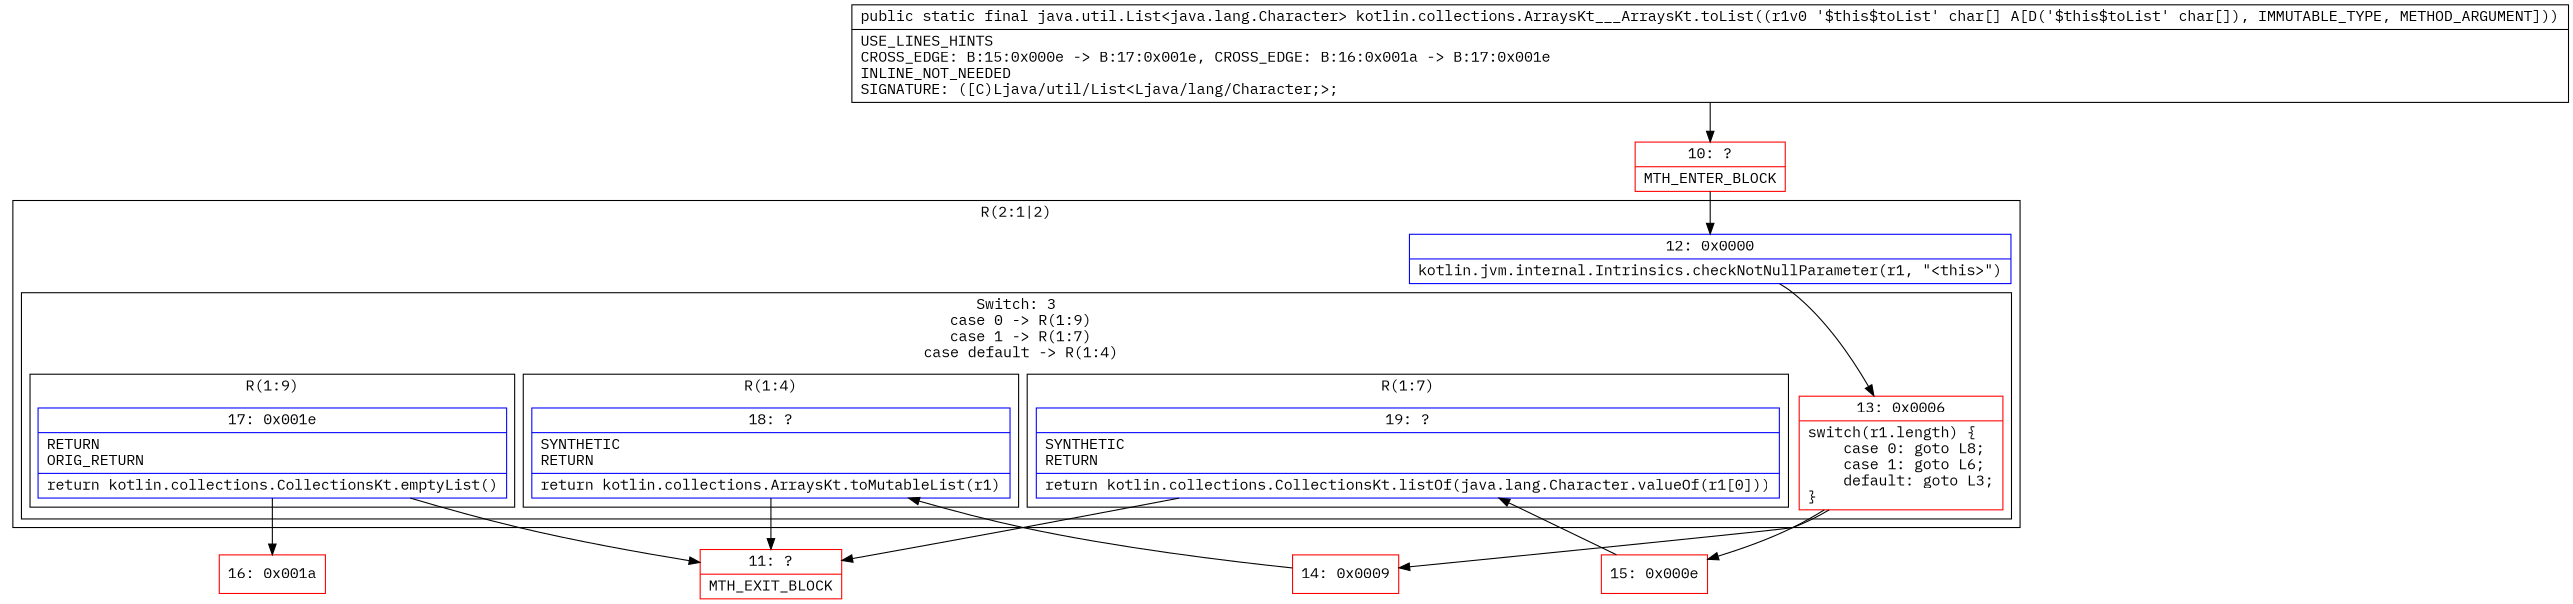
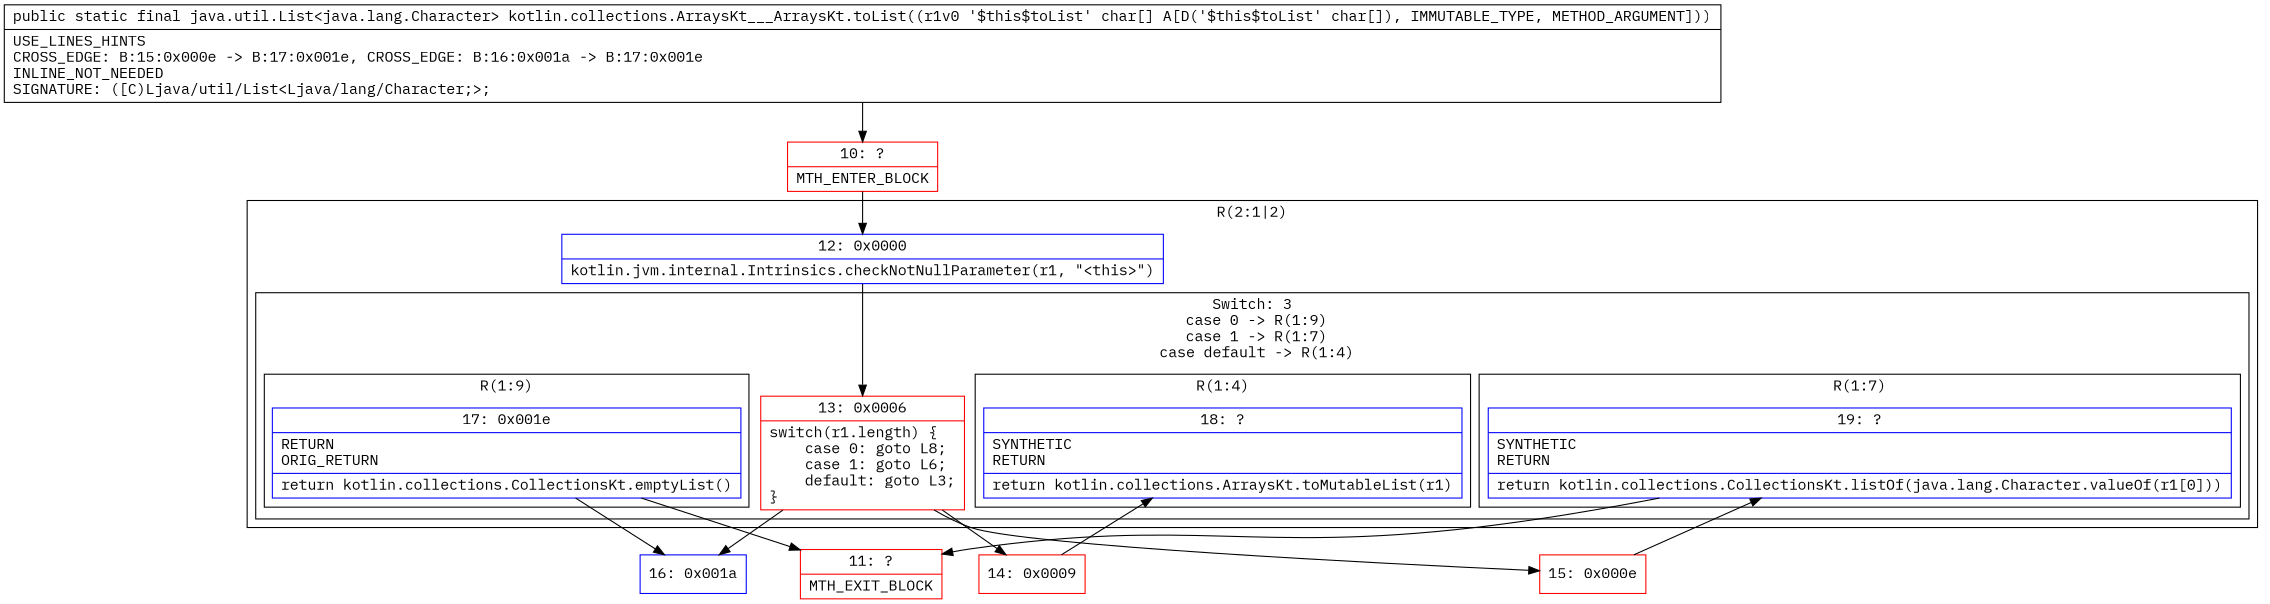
  digraph {
    fontname="IBM Plex Mono"
    node [color=red fontname="IBM Plex Mono" shape=record]
    edge [fontname="IBM Plex Mono"]
    n1 [color=blue label="{17\:\ 0x001e|RETURN\lORIG_RETURN\l|return kotlin.collections.CollectionsKt.emptyList()\l}"]
    n2 [color=blue label="{19\:\ ?|SYNTHETIC\lRETURN\l|return kotlin.collections.CollectionsKt.listOf(java.lang.Character.valueOf(r1[0]))\l}"]
    n3 [color=blue label="{18\:\ ?|SYNTHETIC\lRETURN\l|return kotlin.collections.ArraysKt.toMutableList(r1)\l}"]
    n4 [label="{13\:\ 0x0006|switch(r1.length) \{\l    case 0: goto L8;\l    case 1: goto L6;\l    default: goto L3;\l\}\l}"]
    n5 [color=blue label="{12\:\ 0x0000|kotlin.jvm.internal.Intrinsics.checkNotNullParameter(r1, \"\<this\>\")\l}"]
-   n6 [label="{16\:\ 0x001a}"]
+   n6 [color=blue label="{16\:\ 0x001a}"]
    n7 [label="{11\:\ ?|MTH_EXIT_BLOCK\l}"]
    n8 [label="{14\:\ 0x0009}"]
    n9 [label="{15\:\ 0x000e}"]
    n10 [label="{10\:\ ?|MTH_ENTER_BLOCK\l}"]
    n11 [label="{public static final java.util.List\<java.lang.Character\> kotlin.collections.ArraysKt___ArraysKt.toList((r1v0 '$this$toList' char[] A[D('$this$toList' char[]), IMMUTABLE_TYPE, METHOD_ARGUMENT]))  | USE_LINES_HINTS\lCROSS_EDGE: B:15:0x000e \-\> B:17:0x001e, CROSS_EDGE: B:16:0x001a \-\> B:17:0x001e\lINLINE_NOT_NEEDED\lSIGNATURE: ([C)Ljava\/util\/List\<Ljava\/lang\/Character;\>;\l}" color=""]
    subgraph cluster_1 {
      label="R(2:1|2)"
      n5
      subgraph cluster_2 {
        label="Switch: 3\n case 0 -> R(1:9)\n case 1 -> R(1:7)\n case default -> R(1:4)"
        n4
        subgraph cluster_3 {
          label="R(1:9)"
          n1
        }
        subgraph cluster_4 {
          label="R(1:7)"
          n2
        }
        subgraph cluster_5 {
          label="R(1:4)"
          n3
        }
      }
    }
    n1 -> n6
    n1 -> n7
    n2 -> n7
-   n3 -> n7
+   n4 -> n6
    n4 -> n8
    n4 -> n9
    n5 -> n4
    n8 -> n3
    n9 -> n2
    n10 -> n5
    n11 -> n10
  }
